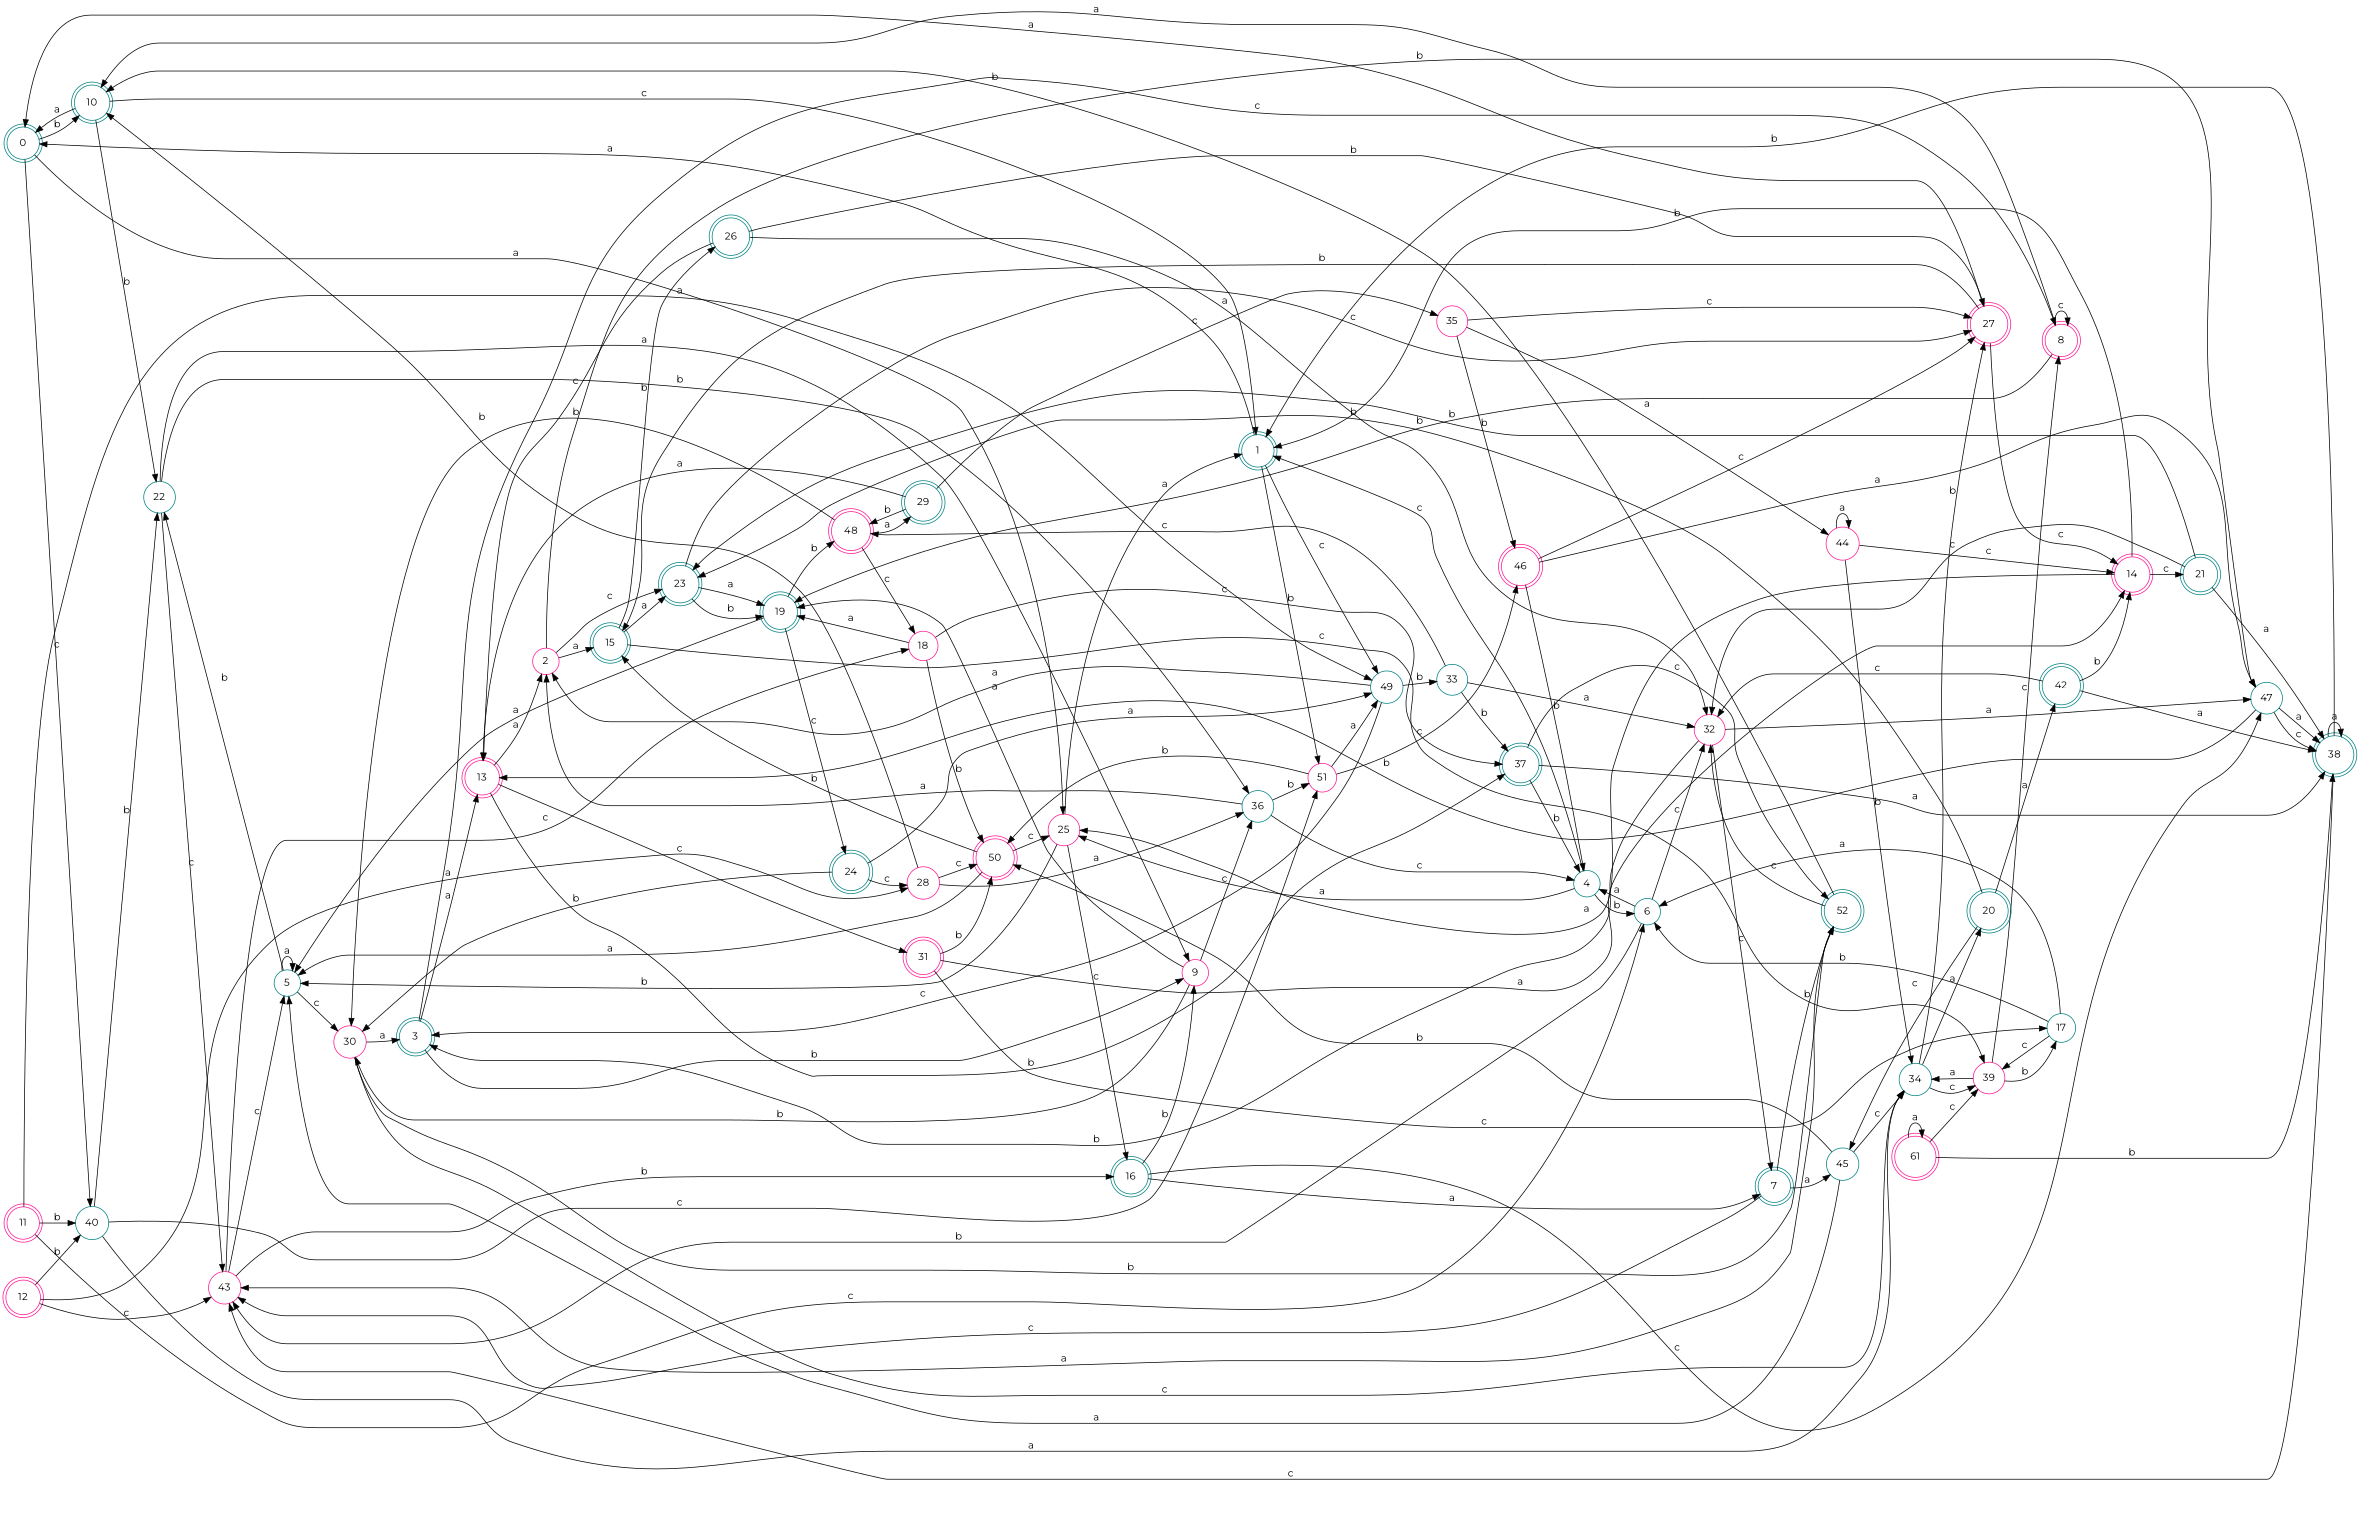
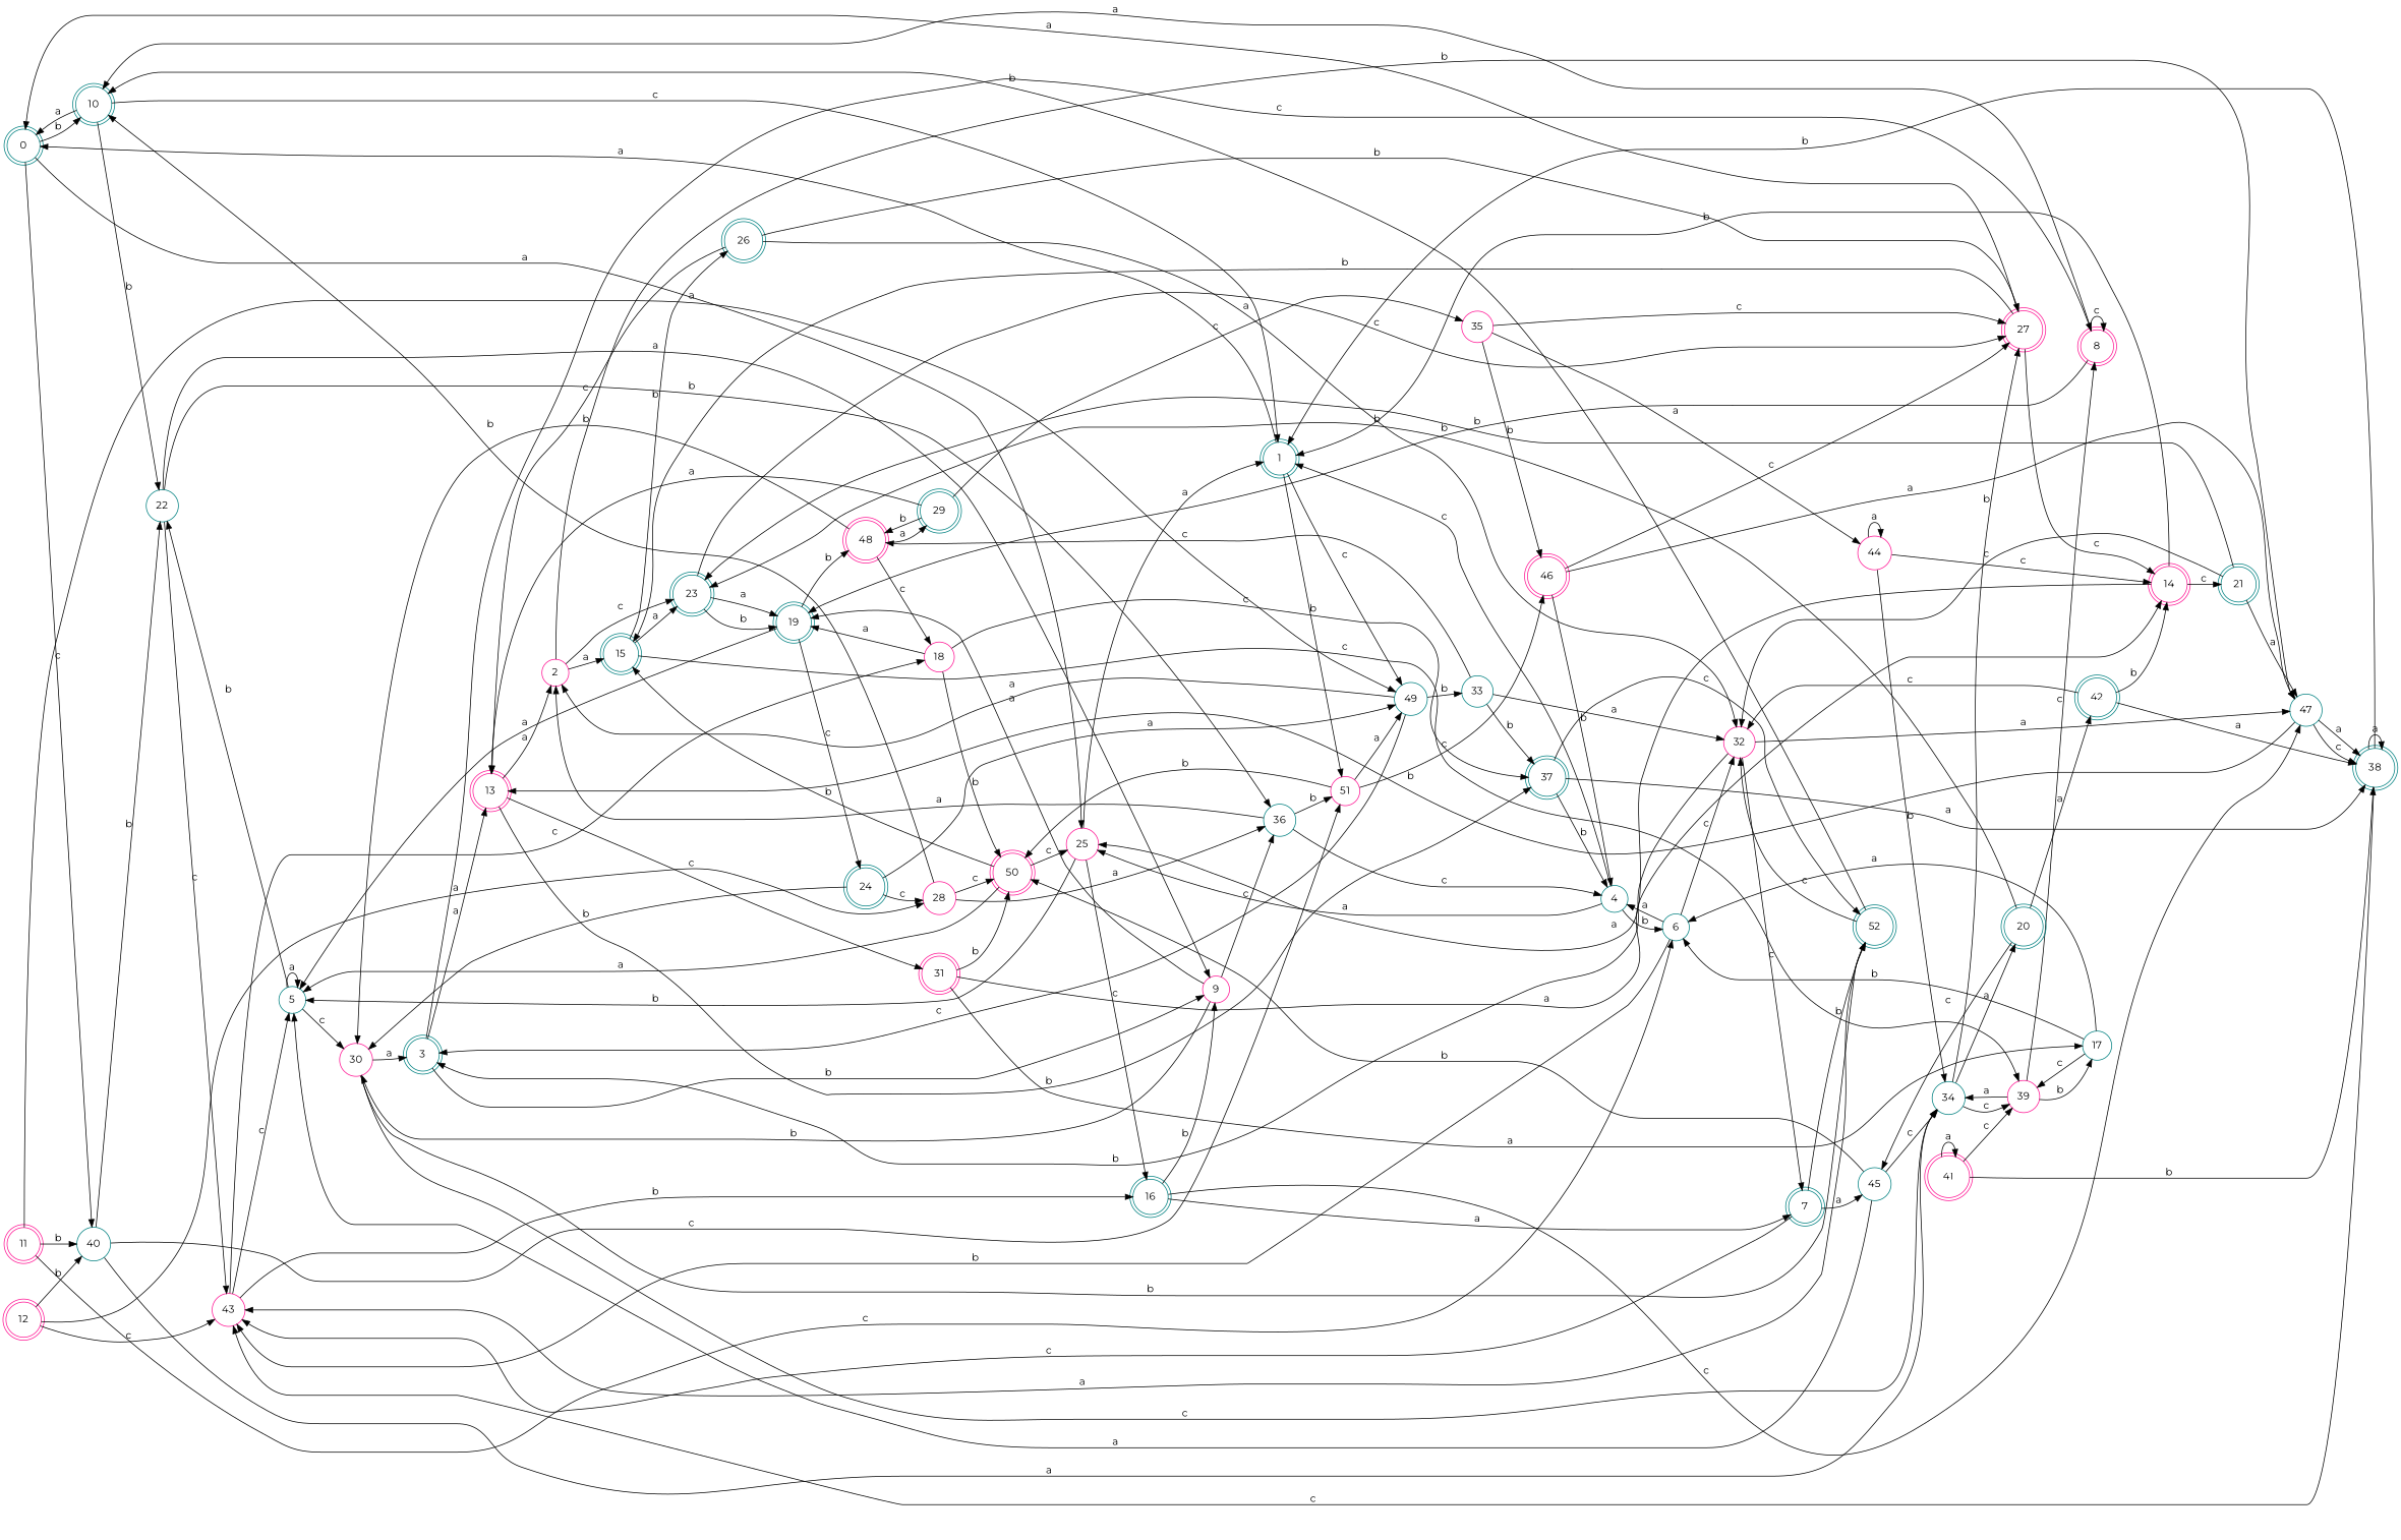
  digraph {
    fontname=Montserrat
    rankdir=LR
    node [color=teal fillcolor=white fontname=Montserrat shape=doublecircle style="rounded,filled"]
    edge [fontname=Montserrat]
    n1 [label=0]
    n2 [label=10]
    n3 [color=deeppink label=25 shape=circle style=filled]
    n4 [label=40 shape=circle style=filled]
    n5 [label=1]
    n6 [label=22 shape=circle style=filled]
    n7 [label=5 shape=circle style=filled]
    n8 [label=16]
    n9 [color=deeppink label=43 shape=circle style=filled]
    n10 [color=deeppink label=18 shape=circle style=filled]
    n11 [label=49 shape=circle style=filled]
    n12 [color=deeppink label=51 shape=circle style=filled]
    n13 [color=deeppink label=2 shape=circle style=filled]
    n14 [label=3]
    n15 [label=33 shape=circle style=filled]
    n16 [color=deeppink label=50]
    n17 [color=deeppink label=46]
    n18 [label=15]
    n19 [label=23]
    n20 [label=47 shape=circle style=filled]
    n21 [label=26]
    n22 [color=deeppink label=39 shape=circle style=filled]
    n23 [label=19]
    n24 [color=deeppink label=27]
    n25 [color=deeppink label=13]
    n26 [label=38]
    n27 [color=deeppink label=8]
    n28 [color=deeppink label=9 shape=circle style=filled]
    n29 [color=deeppink label=30 shape=circle style=filled]
    n30 [label=36 shape=circle style=filled]
    n31 [color=deeppink label=31]
    n32 [label=37]
    n33 [label=4 shape=circle style=filled]
    n34 [label=6 shape=circle style=filled]
    n35 [color=deeppink label=32 shape=circle style=filled]
    n36 [label=52]
    n37 [label=34 shape=circle style=filled]
    n38 [label=7]
    n39 [label=45 shape=circle style=filled]
    n40 [label=24]
    n41 [color=deeppink label=48]
    n42 [color=deeppink label=11]
    n43 [color=deeppink label=12]
    n44 [color=deeppink label=28 shape=circle style=filled]
    n45 [color=deeppink label=14]
    n46 [label=17 shape=circle style=filled]
    n47 [label=21]
    n48 [label=29]
    n49 [label=20]
    n50 [label=42]
    n51 [color=deeppink label=35 shape=circle style=filled]
    n52 [color=deeppink label=44 shape=circle style=filled]
-   n53 [color=deeppink label=61]
+   n53 [color=deeppink label=41]
    n1 -> n2 [label=b]
    n1 -> n3 [label=a]
    n1 -> n4 [label=c]
    n2 -> n1 [label=a]
    n2 -> n5 [label=c]
    n2 -> n6 [label=b]
    n3 -> n5 [label=a]
    n3 -> n7 [label=b]
    n3 -> n8 [label=c]
    n4 -> n6 [label=b]
    n4 -> n12 [label=c]
    n4 -> n37 [label=a]
    n5 -> n1 [label=a]
    n5 -> n11 [label=c]
    n5 -> n12 [label=b]
    n6 -> n9 [label=c]
    n6 -> n28 [label=a]
    n6 -> n30 [label=b]
    n7 -> n6 [label=b]
    n7 -> n7 [label=a]
    n7 -> n29 [label=c]
    n8 -> n20 [label=c]
    n8 -> n28 [label=b]
    n8 -> n38 [label=a]
    n9 -> n7 [label=c]
    n9 -> n8 [label=b]
    n9 -> n10 [label=c]
    n10 -> n16 [label=b]
    n10 -> n23 [label=a]
    n10 -> n32 [label=c]
    n11 -> n13 [label=a]
    n11 -> n14 [label=c]
    n11 -> n15 [label=b]
    n12 -> n11 [label=a]
    n12 -> n16 [label=b]
    n12 -> n17 [label=c]
    n13 -> n18 [label=a]
    n13 -> n19 [label=c]
    n13 -> n20 [label=b]
    n14 -> n25 [label=a]
    n14 -> n27 [label=c]
    n14 -> n28 [label=b]
    n15 -> n32 [label=b]
    n15 -> n35 [label=a]
    n15 -> n41 [label=c]
    n16 -> n3 [label=c]
    n16 -> n7 [label=a]
    n16 -> n18 [label=b]
    n17 -> n20 [label=a]
    n17 -> n24 [label=c]
    n17 -> n33 [label=b]
    n18 -> n19 [label=a]
    n18 -> n21 [label=b]
    n18 -> n22 [label=c]
    n19 -> n23 [label=a]
    n19 -> n23 [label=b]
    n19 -> n24 [label=c]
    n20 -> n25 [label=b]
    n20 -> n26 [label=a]
    n20 -> n26 [label=c]
    n21 -> n24 [label=b]
    n21 -> n25 [label=c]
    n21 -> n35 [label=a]
    n22 -> n27 [label=c]
    n22 -> n37 [label=a]
    n22 -> n46 [label=b]
    n23 -> n7 [label=a]
    n23 -> n40 [label=c]
    n23 -> n41 [label=b]
    n24 -> n1 [label=a]
    n24 -> n18 [label=b]
    n24 -> n45 [label=c]
    n25 -> n13 [label=a]
    n25 -> n31 [label=c]
    n25 -> n32 [label=b]
    n26 -> n5 [label=b]
    n26 -> n9 [label=c]
    n26 -> n26 [label=a]
    n27 -> n2 [label=a]
    n27 -> n23 [label=b]
    n27 -> n27 [label=c]
    n28 -> n23 [label=a]
    n28 -> n29 [label=b]
    n28 -> n30 [label=c]
    n29 -> n14 [label=a]
    n29 -> n36 [label=b]
    n29 -> n37 [label=c]
    n30 -> n12 [label=b]
    n30 -> n13 [label=a]
    n30 -> n33 [label=c]
    n31 -> n16 [label=b]
    n31 -> n45 [label=a]
-   n31 -> n46 [label=c]
+   n31 -> n46 [label=a]
    n32 -> n26 [label=a]
    n32 -> n33 [label=b]
    n32 -> n36 [label=c]
    n33 -> n3 [label=a]
    n33 -> n5 [label=c]
    n33 -> n34 [label=b]
    n34 -> n9 [label=b]
    n34 -> n33 [label=a]
    n34 -> n35 [label=c]
    n35 -> n14 [label=b]
    n35 -> n20 [label=a]
    n35 -> n38 [label=c]
    n36 -> n2 [label=b]
    n36 -> n9 [label=a]
    n36 -> n35 [label=c]
    n37 -> n22 [label=c]
    n37 -> n24 [label=b]
    n37 -> n49 [label=a]
    n38 -> n9 [label=c]
    n38 -> n36 [label=b]
    n38 -> n39 [label=a]
    n39 -> n7 [label=a]
    n39 -> n16 [label=b]
    n39 -> n37 [label=c]
    n40 -> n11 [label=a]
    n40 -> n29 [label=b]
    n40 -> n44 [label=c]
    n41 -> n10 [label=c]
    n41 -> n29 [label=b]
    n41 -> n48 [label=a]
    n42 -> n4 [label=b]
    n42 -> n11 [label=a]
    n42 -> n34 [label=c]
    n43 -> n4 [label=b]
    n43 -> n9 [label=c]
    n43 -> n44 [label=a]
    n44 -> n2 [label=b]
    n44 -> n16 [label=c]
    n44 -> n30 [label=a]
    n45 -> n3 [label=a]
    n45 -> n5 [label=b]
    n45 -> n47 [label=c]
    n46 -> n22 [label=c]
    n46 -> n34 [label=a]
    n46 -> n34 [label=b]
    n47 -> n19 [label=b]
-   n47 -> n26 [label=a]
+   n47 -> n20 [label=a]
    n47 -> n35 [label=c]
    n48 -> n25 [label=a]
    n48 -> n41 [label=b]
    n48 -> n51 [label=c]
    n49 -> n19 [label=b]
    n49 -> n39 [label=c]
    n49 -> n50 [label=a]
    n50 -> n26 [label=a]
    n50 -> n35 [label=c]
    n50 -> n45 [label=b]
    n51 -> n17 [label=b]
    n51 -> n24 [label=c]
    n51 -> n52 [label=a]
    n52 -> n37 [label=b]
    n52 -> n45 [label=c]
    n52 -> n52 [label=a]
    n53 -> n22 [label=c]
    n53 -> n26 [label=b]
    n53 -> n53 [label=a]
  }
